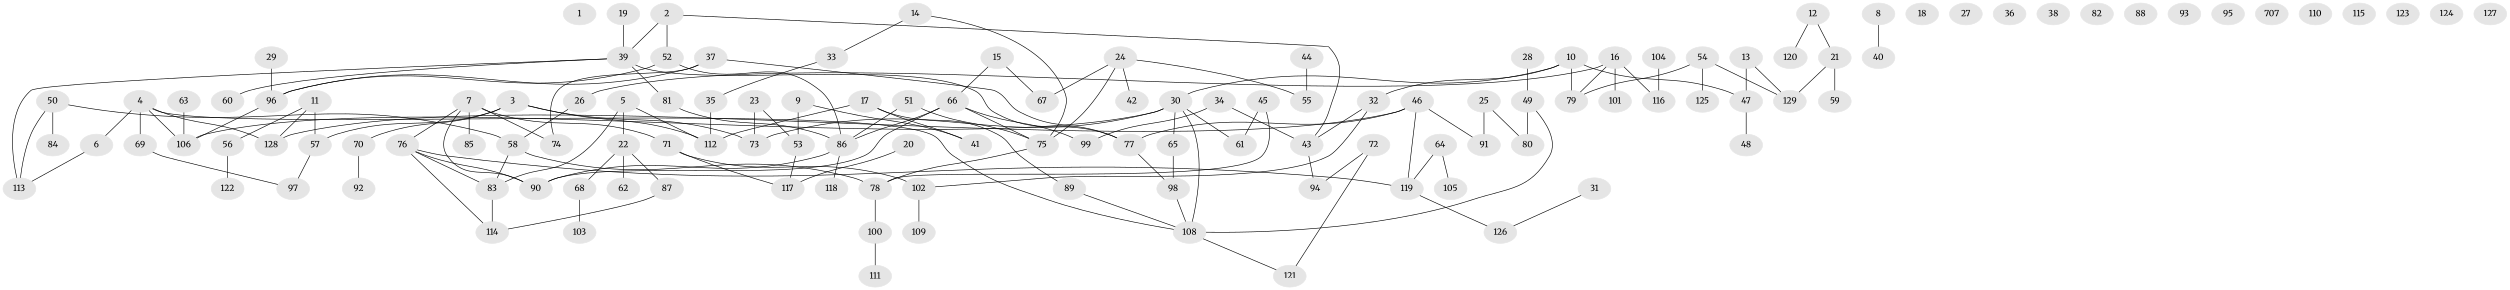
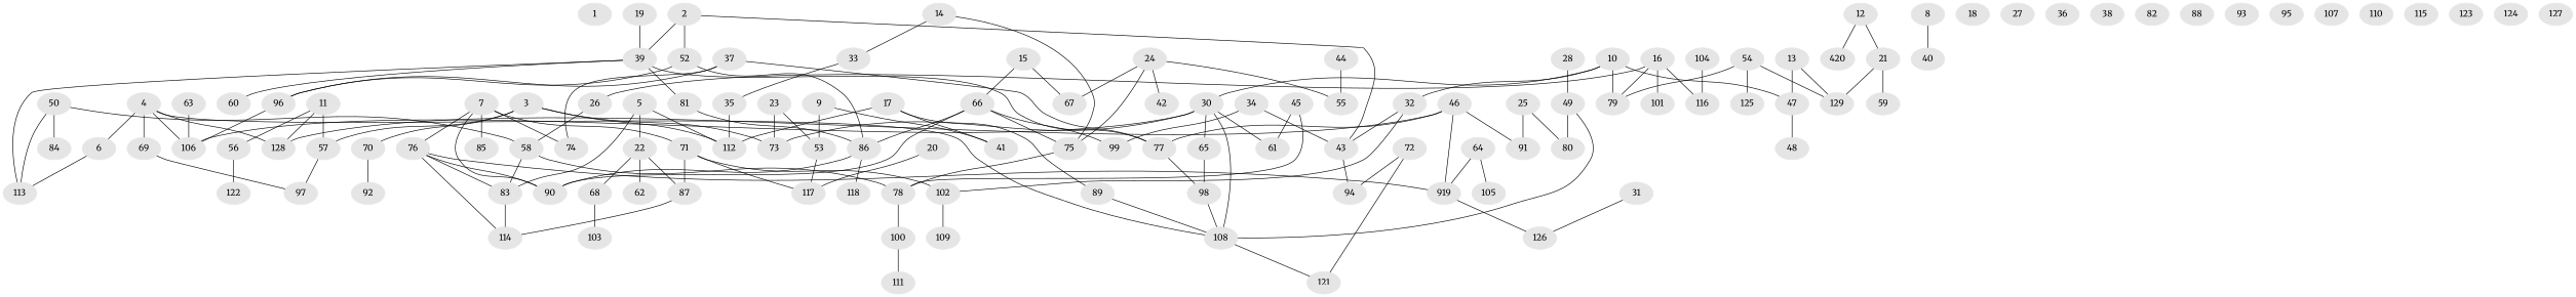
  graph {
    fontname=Merriweather
    node [color=gray90 fontname=Merriweather style=filled]
    edge [fontname=Merriweather]
    1
    2
    39
    43
    52
    113
    77
    60
    81
    94
    96
    86
    3
    57
    70
    73
    112
    97
    92
    4
    6
    69
    106
    108
    128
    121
    5
    22
    83
    62
    68
    87
    114
    7
    71
    74
    76
    85
    90
    117
    102
-   119
+   119 [label=919]
    8
    40
    9
    41
    53
    10
    30
    32
    47
    79
    61
    65
    48
    11
    56
    122
    12
    21
-   120
+   120 [label=420]
    129
    59
    13
    14
    33
    75
    35
    78
    15
    66
    67
    99
    16
    26
    101
    116
    58
    17
    89
    18
    19
    20
    103
    23
    24
    42
    55
    25
    80
    91
    27
    28
    49
-   29
    98
    31
    126
    109
    34
    36
    37
    38
    44
    45
    100
    46
    50
    84
-   51
    118
    54
    125
    63
    64
    105
    72
    111
    82
    88
    93
    95
    104
-   107 [label=707]
+   107
    110
    115
    123
    124
    127
    2 -- 39
    2 -- 43
    2 -- 52
    39 -- 113
    39 -- 77
    39 -- 60
    39 -- 81
    43 -- 94
    52 -- 96
    52 -- 86
    77 -- 98
    81 -- 86
    96 -- 106
    86 -- 90
    86 -- 118
    3 -- 57
    3 -- 70
    3 -- 73
    3 -- 112
    57 -- 97
    70 -- 92
    4 -- 6
    4 -- 69
    4 -- 106
    4 -- 108
    4 -- 128
    6 -- 113
    69 -- 97
    108 -- 121
    5 -- 112
    5 -- 22
    5 -- 83
    22 -- 62
    22 -- 68
    22 -- 87
    83 -- 114
    68 -- 103
    87 -- 114
    7 -- 71
    7 -- 74
    7 -- 76
    7 -- 85
    7 -- 90
+   71 -- 87
    71 -- 117
    71 -- 102
    76 -- 83
    76 -- 114
    76 -- 90
    76 -- 119
    102 -- 109
    119 -- 126
    8 -- 40
    9 -- 41
    9 -- 53
    53 -- 117
    10 -- 30
    10 -- 32
    10 -- 47
    10 -- 79
    30 -- 73
    30 -- 106
    30 -- 108
    30 -- 61
    30 -- 65
    32 -- 43
    32 -- 102
    47 -- 48
    65 -- 98
    11 -- 57
    11 -- 128
    11 -- 56
    56 -- 122
    12 -- 21
    12 -- 120
    21 -- 129
    21 -- 59
    13 -- 47
    13 -- 129
    14 -- 33
    14 -- 75
    33 -- 35
    75 -- 78
    35 -- 112
    78 -- 100
    15 -- 66
    15 -- 67
    66 -- 86
    66 -- 90
    66 -- 75
    66 -- 99
    16 -- 79
    16 -- 26
    16 -- 101
    16 -- 116
    26 -- 58
    58 -- 83
    58 -- 78
    17 -- 112
    17 -- 41
    17 -- 89
    89 -- 108
    19 -- 39
    20 -- 117
    23 -- 73
    23 -- 53
    24 -- 75
    24 -- 67
    24 -- 42
    24 -- 55
    25 -- 80
    25 -- 91
    28 -- 49
    49 -- 108
    49 -- 80
-   29 -- 96
    98 -- 108
    31 -- 126
    34 -- 43
    34 -- 99
    37 -- 77
    37 -- 96
    37 -- 74
    44 -- 55
    45 -- 61
    45 -- 78
    100 -- 111
    46 -- 77
    46 -- 128
    46 -- 119
    46 -- 91
    50 -- 113
    50 -- 58
    50 -- 84
-   51 -- 86
-   51 -- 75
    54 -- 79
    54 -- 129
    54 -- 125
    63 -- 106
    64 -- 119
    64 -- 105
    72 -- 94
    72 -- 121
    104 -- 116
  }
